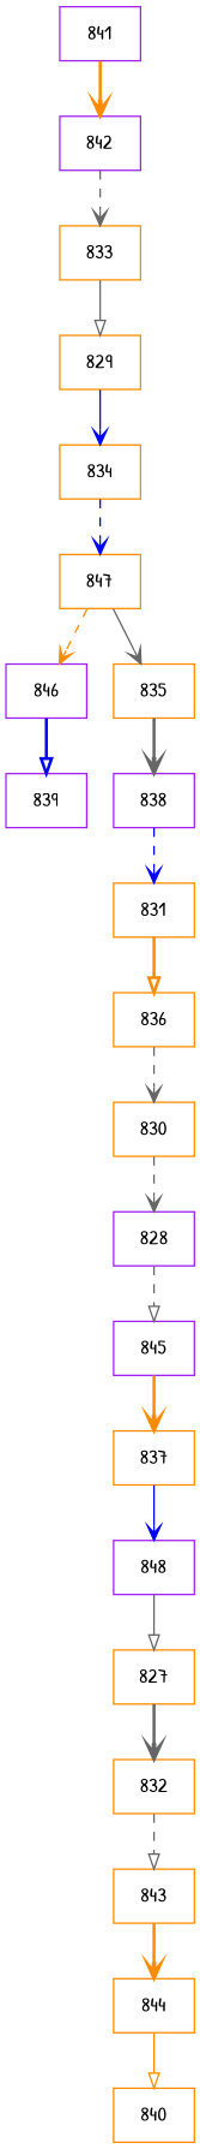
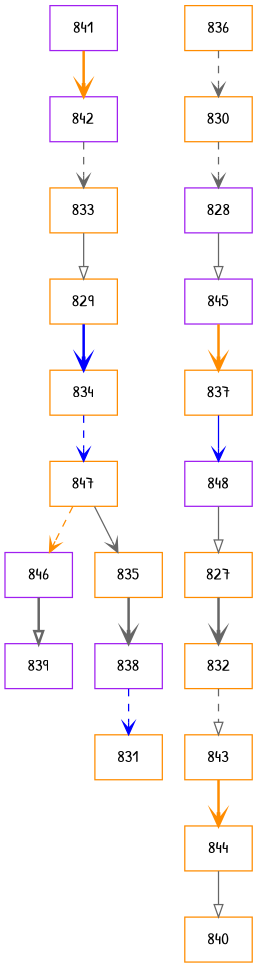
  digraph {
    fontname="Patrick Hand"
    node [color=darkorange fontname="Patrick Hand" shape=record]
    edge [arrowhead=vee color=gray40 fontname="Patrick Hand" style=bold]
    n1 [color=purple label="{841}"]
    n2 [color=purple label="{842}"]
    n3 [label="{833}"]
    n4 [label="{829}"]
    n5 [label="{834}"]
    n6 [label="{847}"]
    n7 [color=purple label="{846}"]
    n8 [label="{835}"]
    n9 [color=purple label="{839}"]
    n10 [color=purple label="{838}"]
    n11 [label="{831}"]
    n12 [label="{836}"]
    n13 [label="{830}"]
    n14 [color=purple label="{828}"]
    n15 [color=purple label="{845}"]
    n16 [label="{837}"]
    n17 [color=purple label="{848}"]
    n18 [label="{827}"]
    n19 [label="{832}"]
    n20 [label="{843}"]
    n21 [label="{844}"]
    n22 [label="{840}"]
    n1 -> n2 [color=darkorange]
    n2 -> n3 [style=dashed]
    n3 -> n4 [arrowhead=onormal style=solid]
-   n4 -> n5 [color=blue style=solid]
+   n4 -> n5 [color=blue]
    n5 -> n6 [color=blue style=dashed]
    n6 -> n7 [color=darkorange style=dashed]
    n6 -> n8 [style=solid]
-   n7 -> n9 [arrowhead=onormal color=blue]
+   n7 -> n9 [arrowhead=onormal]
    n8 -> n10
    n10 -> n11 [color=blue style=dashed]
-   n11 -> n12 [arrowhead=onormal color=darkorange]
    n12 -> n13 [style=dashed]
    n13 -> n14 [style=dashed]
-   n14 -> n15 [arrowhead=onormal style=dashed]
+   n14 -> n15 [arrowhead=onormal style=solid]
    n15 -> n16 [color=darkorange]
    n16 -> n17 [color=blue style=solid]
    n17 -> n18 [arrowhead=onormal style=solid]
    n18 -> n19
    n19 -> n20 [arrowhead=onormal style=dashed]
    n20 -> n21 [color=darkorange]
-   n21 -> n22 [arrowhead=onormal color=darkorange style=solid]
+   n21 -> n22 [arrowhead=onormal style=solid]
  }
